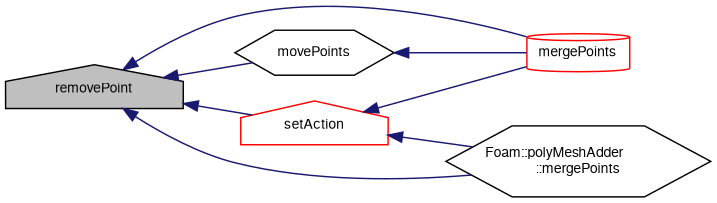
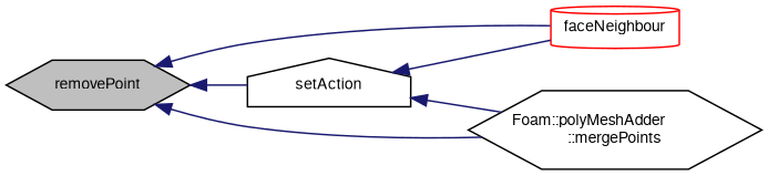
  digraph {
    rankdir=LR
    node [color=black fontname=FreeSans fontsize=10 shape=house]
    edge [color=midnightblue dir=back fontname=FreeSans fontsize=10 labelfontname=FreeSans labelfontsize=10 style=solid]
-   n1 [fillcolor=grey75 fontcolor=black height=0.2 label=removePoint style=filled width=0.4]
-   n2 [color=red height=0.2 label=mergePoints shape=cylinder width=0.4]
+   n1 [fillcolor=grey75 fontcolor=black height=0.2 label=removePoint shape=hexagon style=filled width=0.4]
+   n2 [color=red height=0.2 label=faceNeighbour shape=cylinder width=0.4]
    n3 [height=0.2 label="Foam::polyMeshAdder\l::mergePoints" shape=hexagon width=0.4]
-   n4 [height=0.2 label=movePoints shape=hexagon width=0.4]
-   n5 [color=red height=0.2 label=setAction width=0.4]
+   n5 [height=0.2 label=setAction width=0.4]
    n1 -> n2
    n1 -> n3
-   n1 -> n4
    n1 -> n5
-   n4 -> n2
    n5 -> n2
    n5 -> n3
  }
